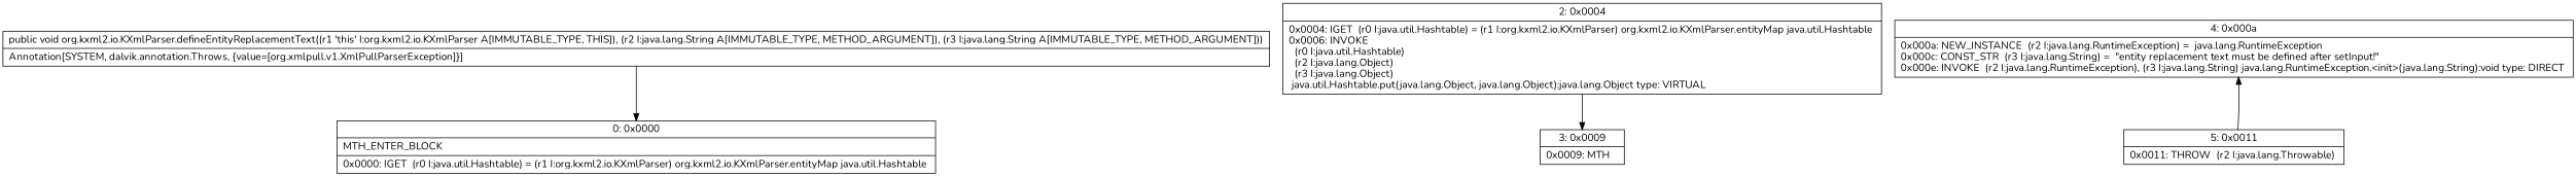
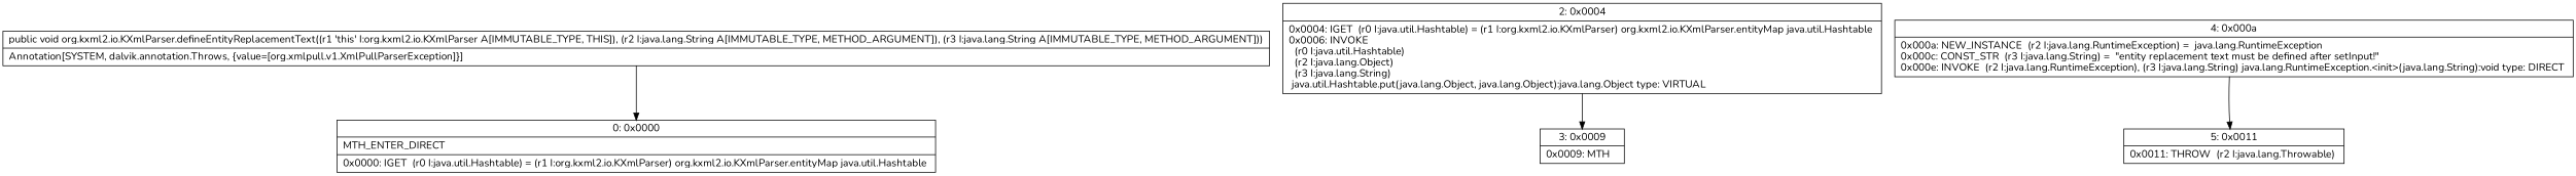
  digraph {
    fontname=Nunito
    node [fontname=Nunito shape=record]
    edge [fontname=Nunito]
-   n1 [label="{0\:\ 0x0000|MTH_ENTER_BLOCK\l|0x0000: IGET  (r0 I:java.util.Hashtable) = (r1 I:org.kxml2.io.KXmlParser) org.kxml2.io.KXmlParser.entityMap java.util.Hashtable \l}"]
-   n2 [label="{2\:\ 0x0004|0x0004: IGET  (r0 I:java.util.Hashtable) = (r1 I:org.kxml2.io.KXmlParser) org.kxml2.io.KXmlParser.entityMap java.util.Hashtable \l0x0006: INVOKE  \l  (r0 I:java.util.Hashtable)\l  (r2 I:java.lang.Object)\l  (r3 I:java.lang.Object)\l java.util.Hashtable.put(java.lang.Object, java.lang.Object):java.lang.Object type: VIRTUAL \l}"]
+   n1 [label="{0\:\ 0x0000|MTH_ENTER_DIRECT\l|0x0000: IGET  (r0 I:java.util.Hashtable) = (r1 I:org.kxml2.io.KXmlParser) org.kxml2.io.KXmlParser.entityMap java.util.Hashtable \l}"]
+   n2 [label="{2\:\ 0x0004|0x0004: IGET  (r0 I:java.util.Hashtable) = (r1 I:org.kxml2.io.KXmlParser) org.kxml2.io.KXmlParser.entityMap java.util.Hashtable \l0x0006: INVOKE  \l  (r0 I:java.util.Hashtable)\l  (r2 I:java.lang.Object)\l  (r3 I:java.lang.String)\l java.util.Hashtable.put(java.lang.Object, java.lang.Object):java.lang.Object type: VIRTUAL \l}"]
    n3 [label="{3\:\ 0x0009|0x0009: MTH   \l}"]
    n4 [label="{4\:\ 0x000a|0x000a: NEW_INSTANCE  (r2 I:java.lang.RuntimeException) =  java.lang.RuntimeException \l0x000c: CONST_STR  (r3 I:java.lang.String) =  \"entity replacement text must be defined after setInput!\" \l0x000e: INVOKE  (r2 I:java.lang.RuntimeException), (r3 I:java.lang.String) java.lang.RuntimeException.\<init\>(java.lang.String):void type: DIRECT \l}"]
    n5 [label="{5\:\ 0x0011|0x0011: THROW  (r2 I:java.lang.Throwable) \l}"]
    n6 [label="{public void org.kxml2.io.KXmlParser.defineEntityReplacementText((r1 'this' I:org.kxml2.io.KXmlParser A[IMMUTABLE_TYPE, THIS]), (r2 I:java.lang.String A[IMMUTABLE_TYPE, METHOD_ARGUMENT]), (r3 I:java.lang.String A[IMMUTABLE_TYPE, METHOD_ARGUMENT]))  | Annotation[SYSTEM, dalvik.annotation.Throws, \{value=[org.xmlpull.v1.XmlPullParserException]\}]\l}"]
    n2 -> n3
-   n5 -> n4
+   n4 -> n5
    n6 -> n1
  }
